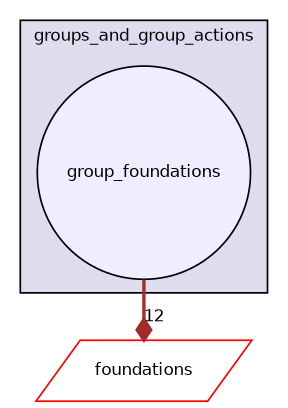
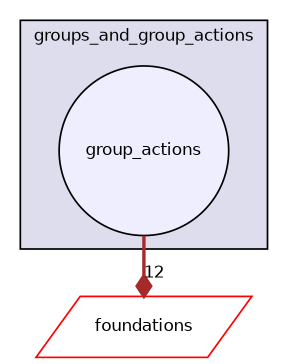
  digraph {
    compound=true
    node [fontname=Helvetica fontsize=10 style=filled]
-   n1 [fillcolor="#eeeeff" label=group_foundations pencolor=black shape=circle]
+   n1 [fillcolor="#eeeeff" label=group_actions pencolor=black shape=circle]
    n2 [color=red fillcolor=white label=foundations shape=parallelogram]
    subgraph cluster_1 {
      bgcolor="#ddddee"
      fontname=Helvetica
      fontsize=10
      label=groups_and_group_actions
      pencolor=black
      n1
    }
    n1 -> n2 [headlabel=12 labeldistance=1.5 labelfontname=Helvetica labelfontsize=10 color=brown style=bold arrowhead=diamond]
  }
